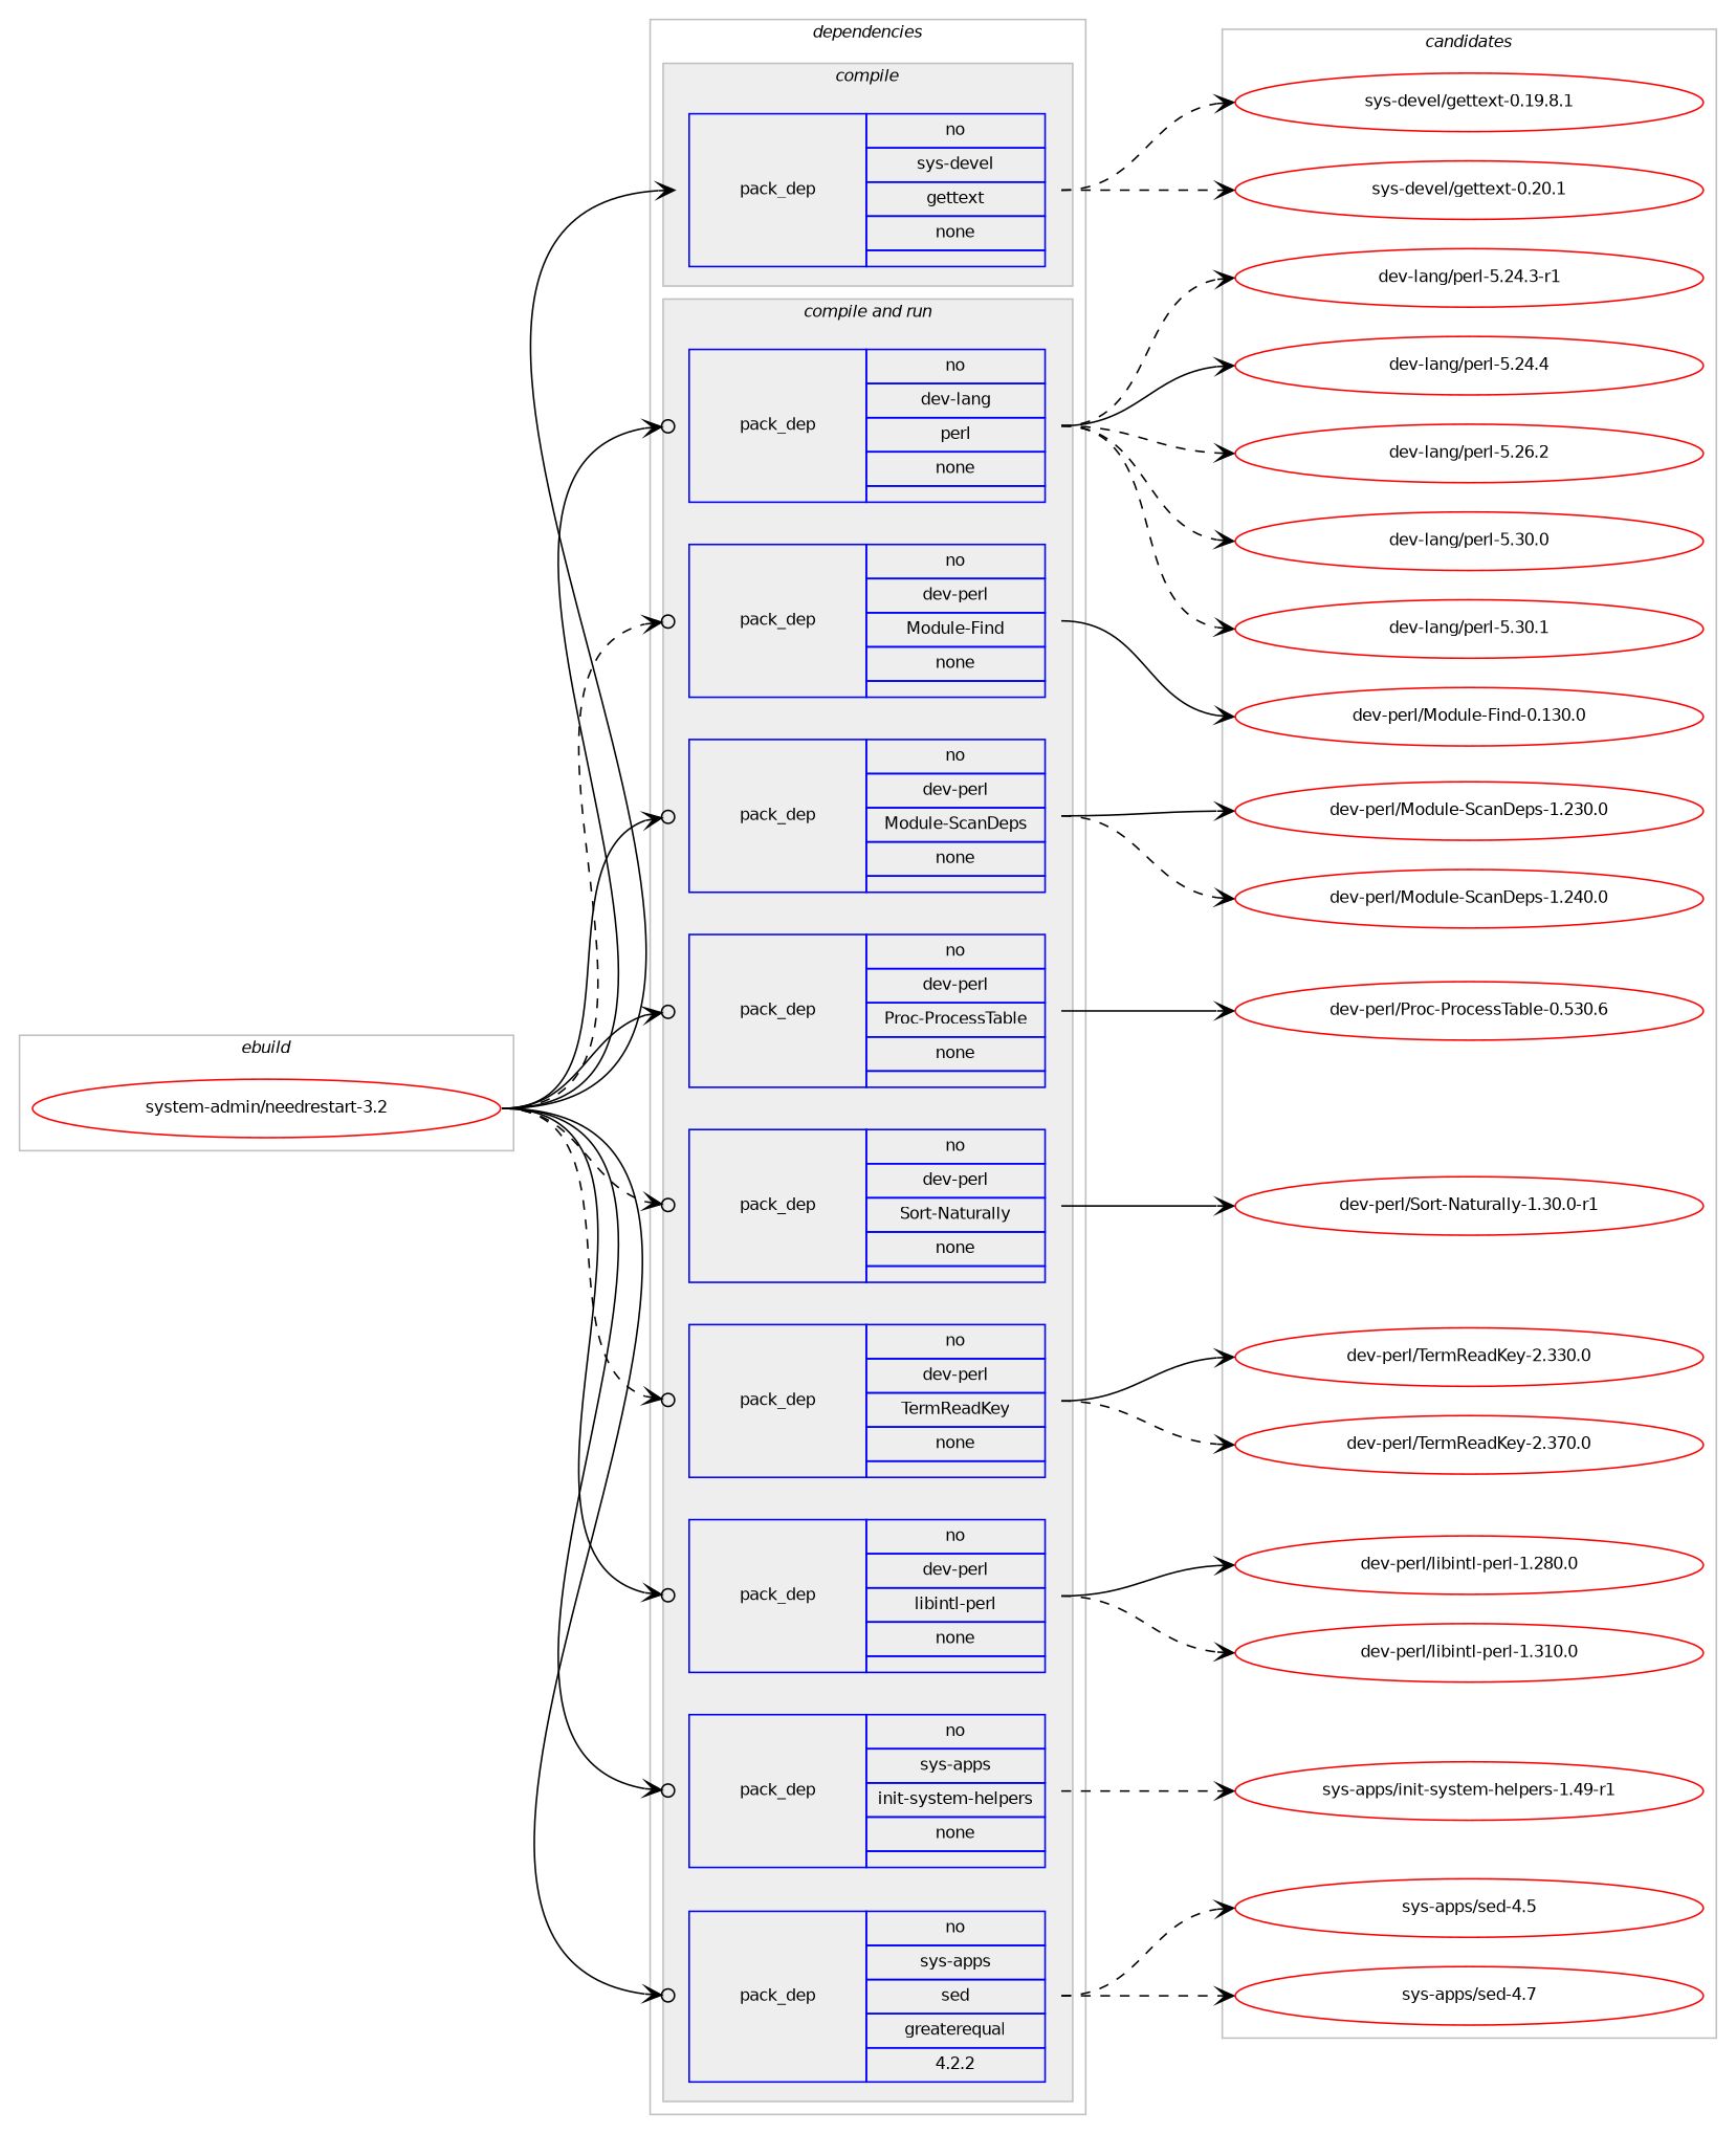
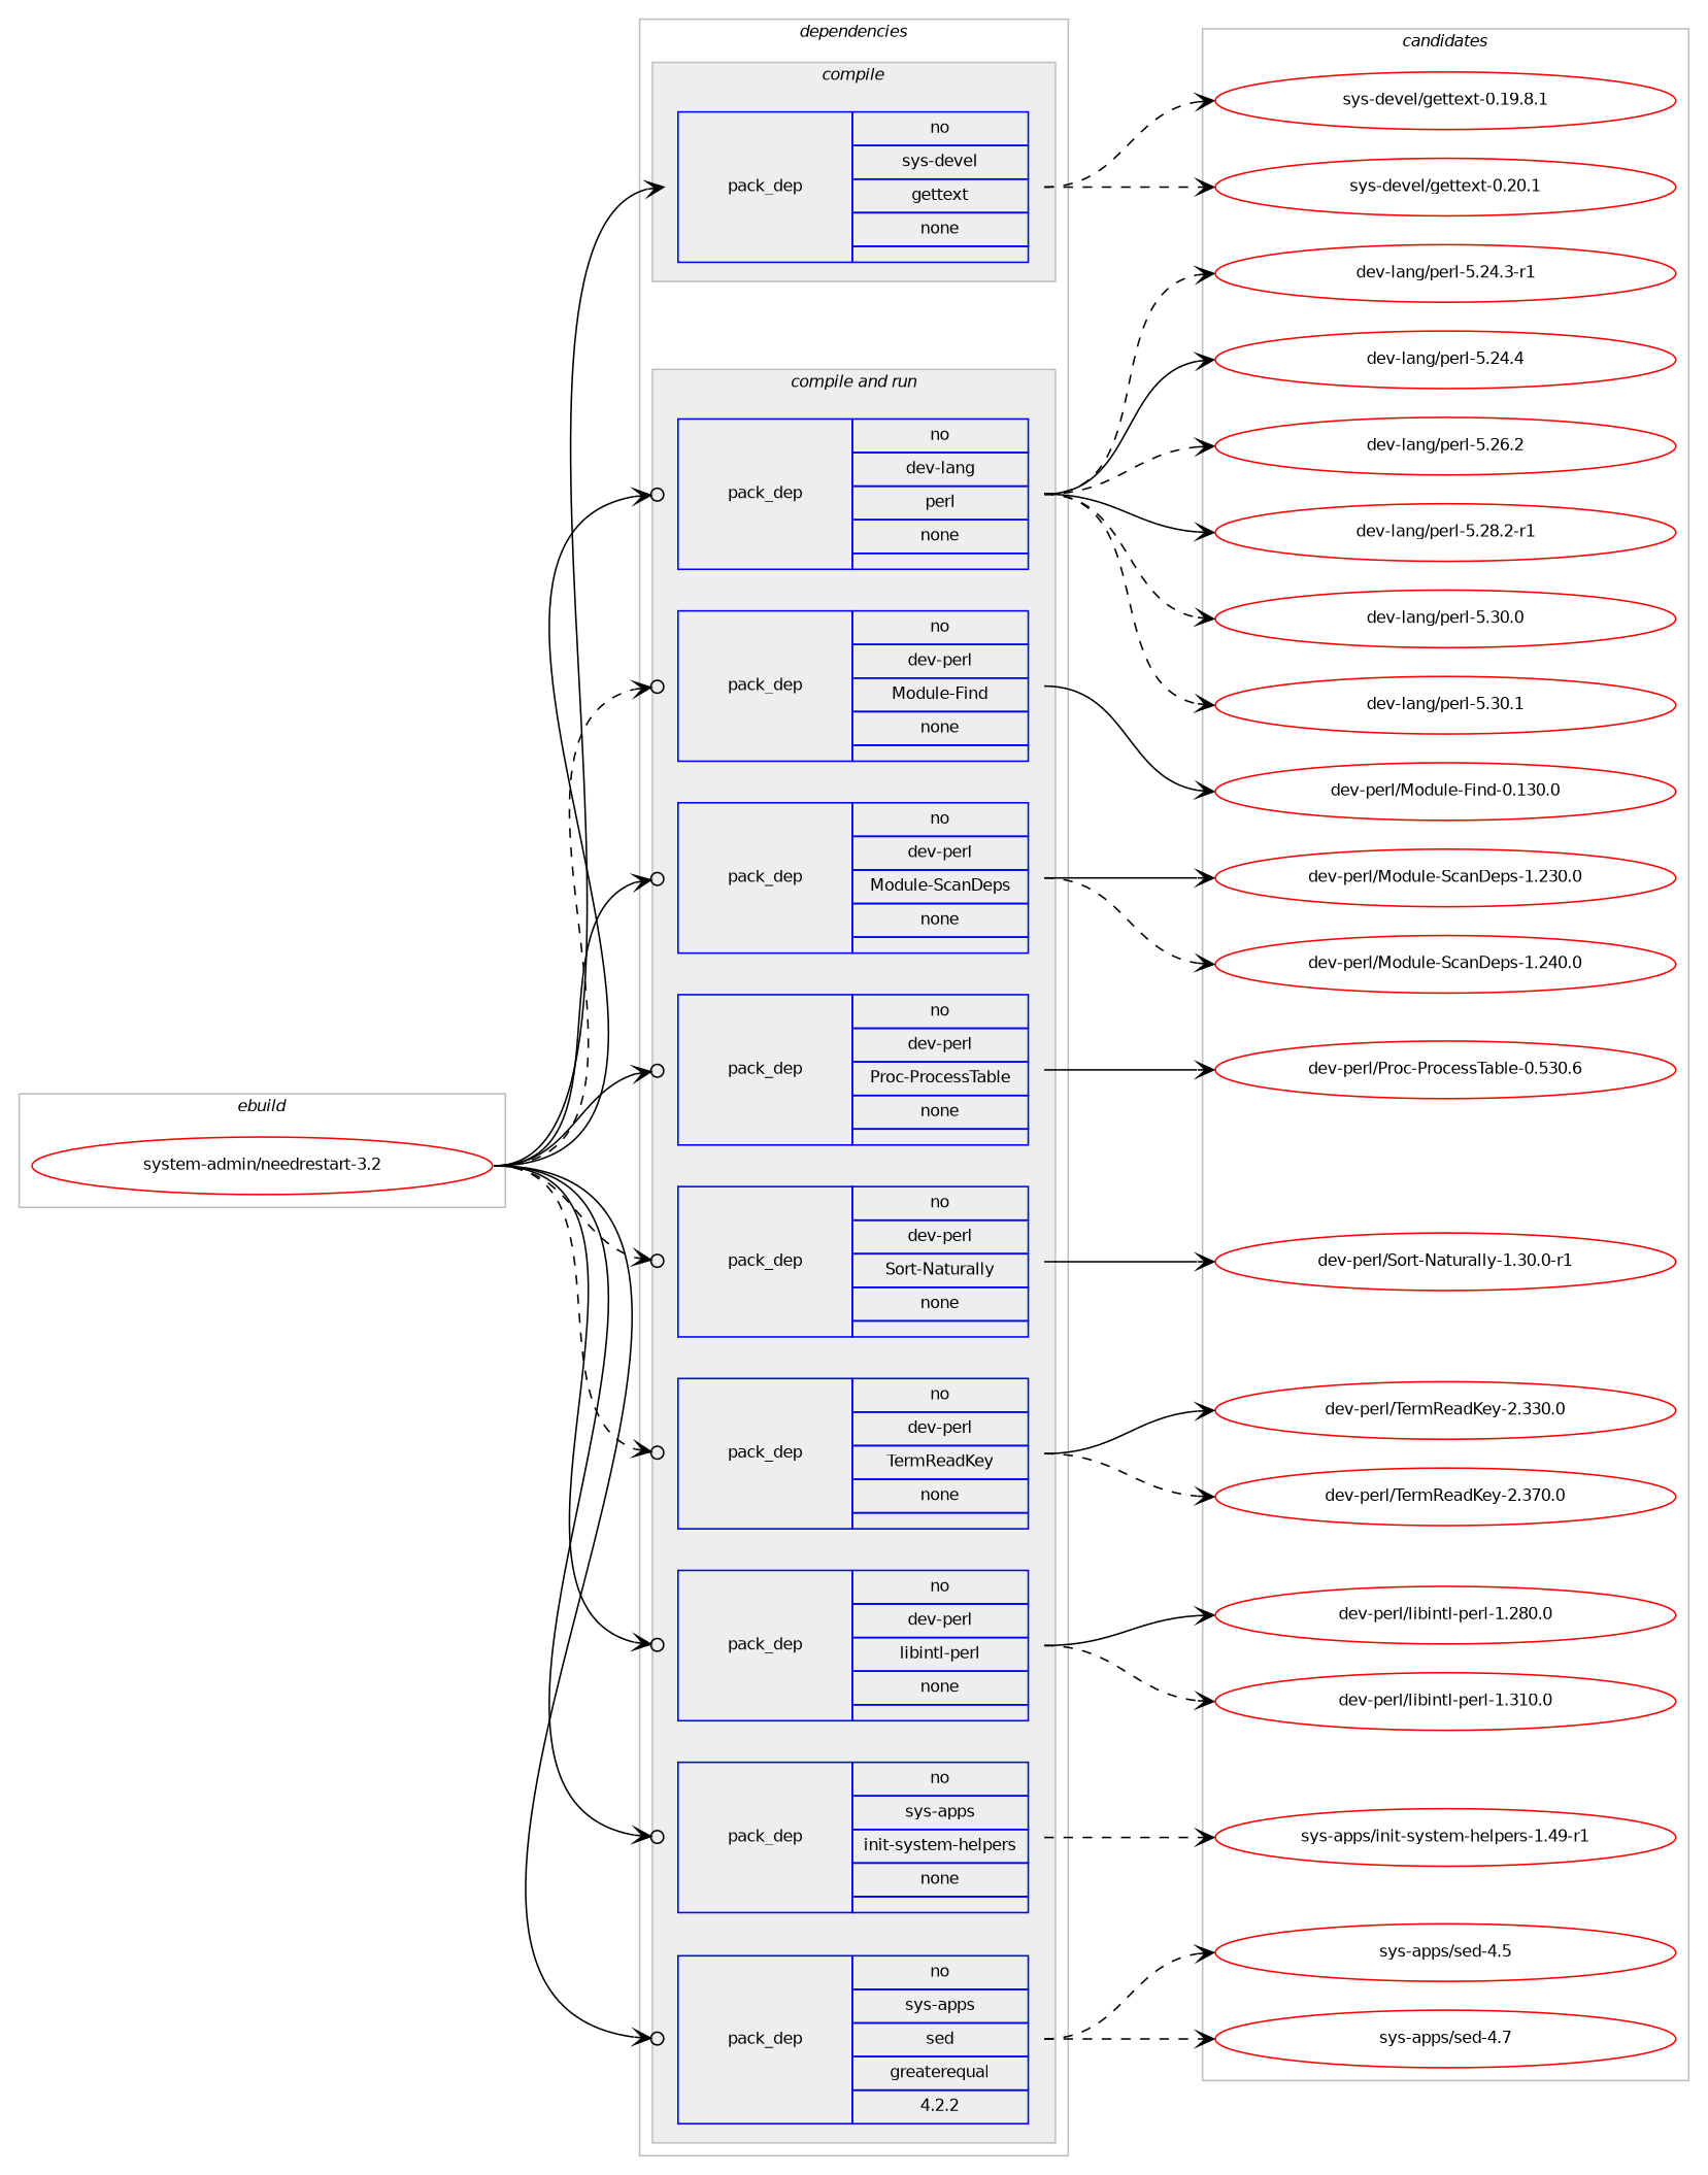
  digraph {
    compound=true
    concentrate=true
    fontname=Helvetica
    fontsize=10
    newrank=true
    rankdir=LR
    ranksep=1.5
    node [color=red fontname=Helvetica fontsize=10]
    edge [arrowhead=vee headport=w style=solid tailport=e weight=100]
    n1 [label="system-admin/needrestart-3.2" width=4]
    n2 [color=blue label=<<TABLE BORDER="0" CELLBORDER="1" CELLSPACING="0" CELLPADDING="4" WIDTH="220"><TR><TD ROWSPAN="6" CELLPADDING="30">pack_dep</TD></TR><TR><TD WIDTH="110">no</TD></TR><TR><TD>sys-devel</TD></TR><TR><TD>gettext</TD></TR><TR><TD>none</TD></TR><TR><TD></TD></TR></TABLE>> shape=none]
    n3 [color=blue label=<<TABLE BORDER="0" CELLBORDER="1" CELLSPACING="0" CELLPADDING="4" WIDTH="220"><TR><TD ROWSPAN="6" CELLPADDING="30">pack_dep</TD></TR><TR><TD WIDTH="110">no</TD></TR><TR><TD>dev-lang</TD></TR><TR><TD>perl</TD></TR><TR><TD>none</TD></TR><TR><TD></TD></TR></TABLE>> shape=none]
    n4 [color=blue label=<<TABLE BORDER="0" CELLBORDER="1" CELLSPACING="0" CELLPADDING="4" WIDTH="220"><TR><TD ROWSPAN="6" CELLPADDING="30">pack_dep</TD></TR><TR><TD WIDTH="110">no</TD></TR><TR><TD>dev-perl</TD></TR><TR><TD>Module-Find</TD></TR><TR><TD>none</TD></TR><TR><TD></TD></TR></TABLE>> shape=none]
    n5 [color=blue label=<<TABLE BORDER="0" CELLBORDER="1" CELLSPACING="0" CELLPADDING="4" WIDTH="220"><TR><TD ROWSPAN="6" CELLPADDING="30">pack_dep</TD></TR><TR><TD WIDTH="110">no</TD></TR><TR><TD>dev-perl</TD></TR><TR><TD>Module-ScanDeps</TD></TR><TR><TD>none</TD></TR><TR><TD></TD></TR></TABLE>> shape=none]
    n6 [color=blue label=<<TABLE BORDER="0" CELLBORDER="1" CELLSPACING="0" CELLPADDING="4" WIDTH="220"><TR><TD ROWSPAN="6" CELLPADDING="30">pack_dep</TD></TR><TR><TD WIDTH="110">no</TD></TR><TR><TD>dev-perl</TD></TR><TR><TD>Proc-ProcessTable</TD></TR><TR><TD>none</TD></TR><TR><TD></TD></TR></TABLE>> shape=none]
    n7 [color=blue label=<<TABLE BORDER="0" CELLBORDER="1" CELLSPACING="0" CELLPADDING="4" WIDTH="220"><TR><TD ROWSPAN="6" CELLPADDING="30">pack_dep</TD></TR><TR><TD WIDTH="110">no</TD></TR><TR><TD>dev-perl</TD></TR><TR><TD>Sort-Naturally</TD></TR><TR><TD>none</TD></TR><TR><TD></TD></TR></TABLE>> shape=none]
    n8 [color=blue label=<<TABLE BORDER="0" CELLBORDER="1" CELLSPACING="0" CELLPADDING="4" WIDTH="220"><TR><TD ROWSPAN="6" CELLPADDING="30">pack_dep</TD></TR><TR><TD WIDTH="110">no</TD></TR><TR><TD>dev-perl</TD></TR><TR><TD>TermReadKey</TD></TR><TR><TD>none</TD></TR><TR><TD></TD></TR></TABLE>> shape=none]
    n9 [color=blue label=<<TABLE BORDER="0" CELLBORDER="1" CELLSPACING="0" CELLPADDING="4" WIDTH="220"><TR><TD ROWSPAN="6" CELLPADDING="30">pack_dep</TD></TR><TR><TD WIDTH="110">no</TD></TR><TR><TD>dev-perl</TD></TR><TR><TD>libintl-perl</TD></TR><TR><TD>none</TD></TR><TR><TD></TD></TR></TABLE>> shape=none]
    n10 [color=blue label=<<TABLE BORDER="0" CELLBORDER="1" CELLSPACING="0" CELLPADDING="4" WIDTH="220"><TR><TD ROWSPAN="6" CELLPADDING="30">pack_dep</TD></TR><TR><TD WIDTH="110">no</TD></TR><TR><TD>sys-apps</TD></TR><TR><TD>init-system-helpers</TD></TR><TR><TD>none</TD></TR><TR><TD></TD></TR></TABLE>> shape=none]
    n11 [color=blue label=<<TABLE BORDER="0" CELLBORDER="1" CELLSPACING="0" CELLPADDING="4" WIDTH="220"><TR><TD ROWSPAN="6" CELLPADDING="30">pack_dep</TD></TR><TR><TD WIDTH="110">no</TD></TR><TR><TD>sys-apps</TD></TR><TR><TD>sed</TD></TR><TR><TD>greaterequal</TD></TR><TR><TD>4.2.2</TD></TR></TABLE>> shape=none]
    n12 [label="sys-devel/gettext-0.19.8.1" width=4]
    n13 [label="sys-devel/gettext-0.20.1" width=4]
    n14 [label="dev-lang/perl-5.24.3-r1" width=4]
    n15 [label="dev-lang/perl-5.24.4" width=4]
    n16 [label="dev-lang/perl-5.26.2" width=4]
+   n17 [label="dev-lang/perl-5.28.2-r1" width=4]
    n18 [label="dev-lang/perl-5.30.0" width=4]
    n19 [label="dev-lang/perl-5.30.1" width=4]
    n20 [label="dev-perl/Module-Find-0.130.0" width=4]
    n21 [label="dev-perl/Module-ScanDeps-1.230.0" width=4]
    n22 [label="dev-perl/Module-ScanDeps-1.240.0" width=4]
    n23 [label="dev-perl/Proc-ProcessTable-0.530.6" width=4]
    n24 [label="dev-perl/Sort-Naturally-1.30.0-r1" width=4]
    n25 [label="dev-perl/TermReadKey-2.330.0" width=4]
    n26 [label="dev-perl/TermReadKey-2.370.0" width=4]
    n27 [label="dev-perl/libintl-perl-1.280.0" width=4]
    n28 [label="dev-perl/libintl-perl-1.310.0" width=4]
    n29 [label="sys-apps/init-system-helpers-1.49-r1" width=4]
    n30 [label="sys-apps/sed-4.5" width=4]
    n31 [label="sys-apps/sed-4.7" width=4]
    subgraph cluster_1 {
      color=gray
      label=<<i>ebuild</i>>
      rank=same
      n1
    }
    subgraph cluster_2 {
      color=gray
      label=<<i>dependencies</i>>
      subgraph cluster_3 {
        color=gray
        fillcolor="#eeeeee"
        label=<<i>compile</i>>
        style=filled
        subgraph sub_4 {
          color=gray
          fillcolor="#eeeeee"
          label=<<i>compile</i>>
          style=filled
          n2
        }
      }
      subgraph cluster_5 {
        color=gray
        fillcolor="#eeeeee"
        label=<<i>compile and run</i>>
        style=filled
        subgraph sub_6 {
          color=gray
          fillcolor="#eeeeee"
          label=<<i>compile and run</i>>
          style=filled
          n3
        }
        subgraph sub_7 {
          color=gray
          fillcolor="#eeeeee"
          label=<<i>compile and run</i>>
          style=filled
          n4
        }
        subgraph sub_8 {
          color=gray
          fillcolor="#eeeeee"
          label=<<i>compile and run</i>>
          style=filled
          n5
        }
        subgraph sub_9 {
          color=gray
          fillcolor="#eeeeee"
          label=<<i>compile and run</i>>
          style=filled
          n6
        }
        subgraph sub_10 {
          color=gray
          fillcolor="#eeeeee"
          label=<<i>compile and run</i>>
          style=filled
          n7
        }
        subgraph sub_11 {
          color=gray
          fillcolor="#eeeeee"
          label=<<i>compile and run</i>>
          style=filled
          n8
        }
        subgraph sub_12 {
          color=gray
          fillcolor="#eeeeee"
          label=<<i>compile and run</i>>
          style=filled
          n9
        }
        subgraph sub_13 {
          color=gray
          fillcolor="#eeeeee"
          label=<<i>compile and run</i>>
          style=filled
          n10
        }
        subgraph sub_14 {
          color=gray
          fillcolor="#eeeeee"
          label=<<i>compile and run</i>>
          style=filled
          n11
        }
      }
      subgraph cluster_15 {
        color=gray
        fillcolor="#eeeeee"
        label=<<i>run</i>>
        style=filled
      }
    }
    subgraph cluster_16 {
      color=gray
      label=<<i>candidates</i>>
      rank=same
      subgraph sub_17 {
        color=black
        label=<<i>candidates</i>>
        nodesep=1
        rank=same
        n12
        n13
      }
      subgraph sub_18 {
        color=black
        label=<<i>candidates</i>>
        nodesep=1
        rank=same
        n14
        n15
        n16
+       n17
        n18
        n19
      }
      subgraph sub_19 {
        color=black
        label=<<i>candidates</i>>
        nodesep=1
        rank=same
        n20
      }
      subgraph sub_20 {
        color=black
        label=<<i>candidates</i>>
        nodesep=1
        rank=same
        n21
        n22
      }
      subgraph sub_21 {
        color=black
        label=<<i>candidates</i>>
        nodesep=1
        rank=same
        n23
      }
      subgraph sub_22 {
        color=black
        label=<<i>candidates</i>>
        nodesep=1
        rank=same
        n24
      }
      subgraph sub_23 {
        color=black
        label=<<i>candidates</i>>
        nodesep=1
        rank=same
        n25
        n26
      }
      subgraph sub_24 {
        color=black
        label=<<i>candidates</i>>
        nodesep=1
        rank=same
        n27
        n28
      }
      subgraph sub_25 {
        color=black
        label=<<i>candidates</i>>
        nodesep=1
        rank=same
        n29
      }
      subgraph sub_26 {
        color=black
        label=<<i>candidates</i>>
        nodesep=1
        rank=same
        n30
        n31
      }
    }
    n1 -> n2 [weight=20]
    n1 -> n3 [arrowhead=odotvee weight=20]
    n1 -> n4 [arrowhead=odotvee style=dashed weight=20]
    n1 -> n5 [arrowhead=odotvee weight=20]
    n1 -> n6 [arrowhead=odotvee weight=20]
    n1 -> n7 [arrowhead=odotvee style=dashed weight=20]
    n1 -> n8 [arrowhead=odotvee style=dashed weight=20]
    n1 -> n9 [arrowhead=odotvee weight=20]
    n1 -> n10 [arrowhead=odotvee weight=20]
    n1 -> n11 [arrowhead=odotvee weight=20]
    n2 -> n12 [style=dashed]
    n2 -> n13 [style=dashed]
    n3 -> n14 [style=dashed]
    n3 -> n15
    n3 -> n16 [style=dashed]
+   n3 -> n17
    n3 -> n18 [style=dashed]
    n3 -> n19 [style=dashed]
    n4 -> n20
    n5 -> n21
    n5 -> n22 [style=dashed]
    n6 -> n23
    n7 -> n24
    n8 -> n25
    n8 -> n26 [style=dashed]
    n9 -> n27
    n9 -> n28 [style=dashed]
    n10 -> n29 [style=dashed]
    n11 -> n30 [style=dashed]
    n11 -> n31 [style=dashed]
  }
